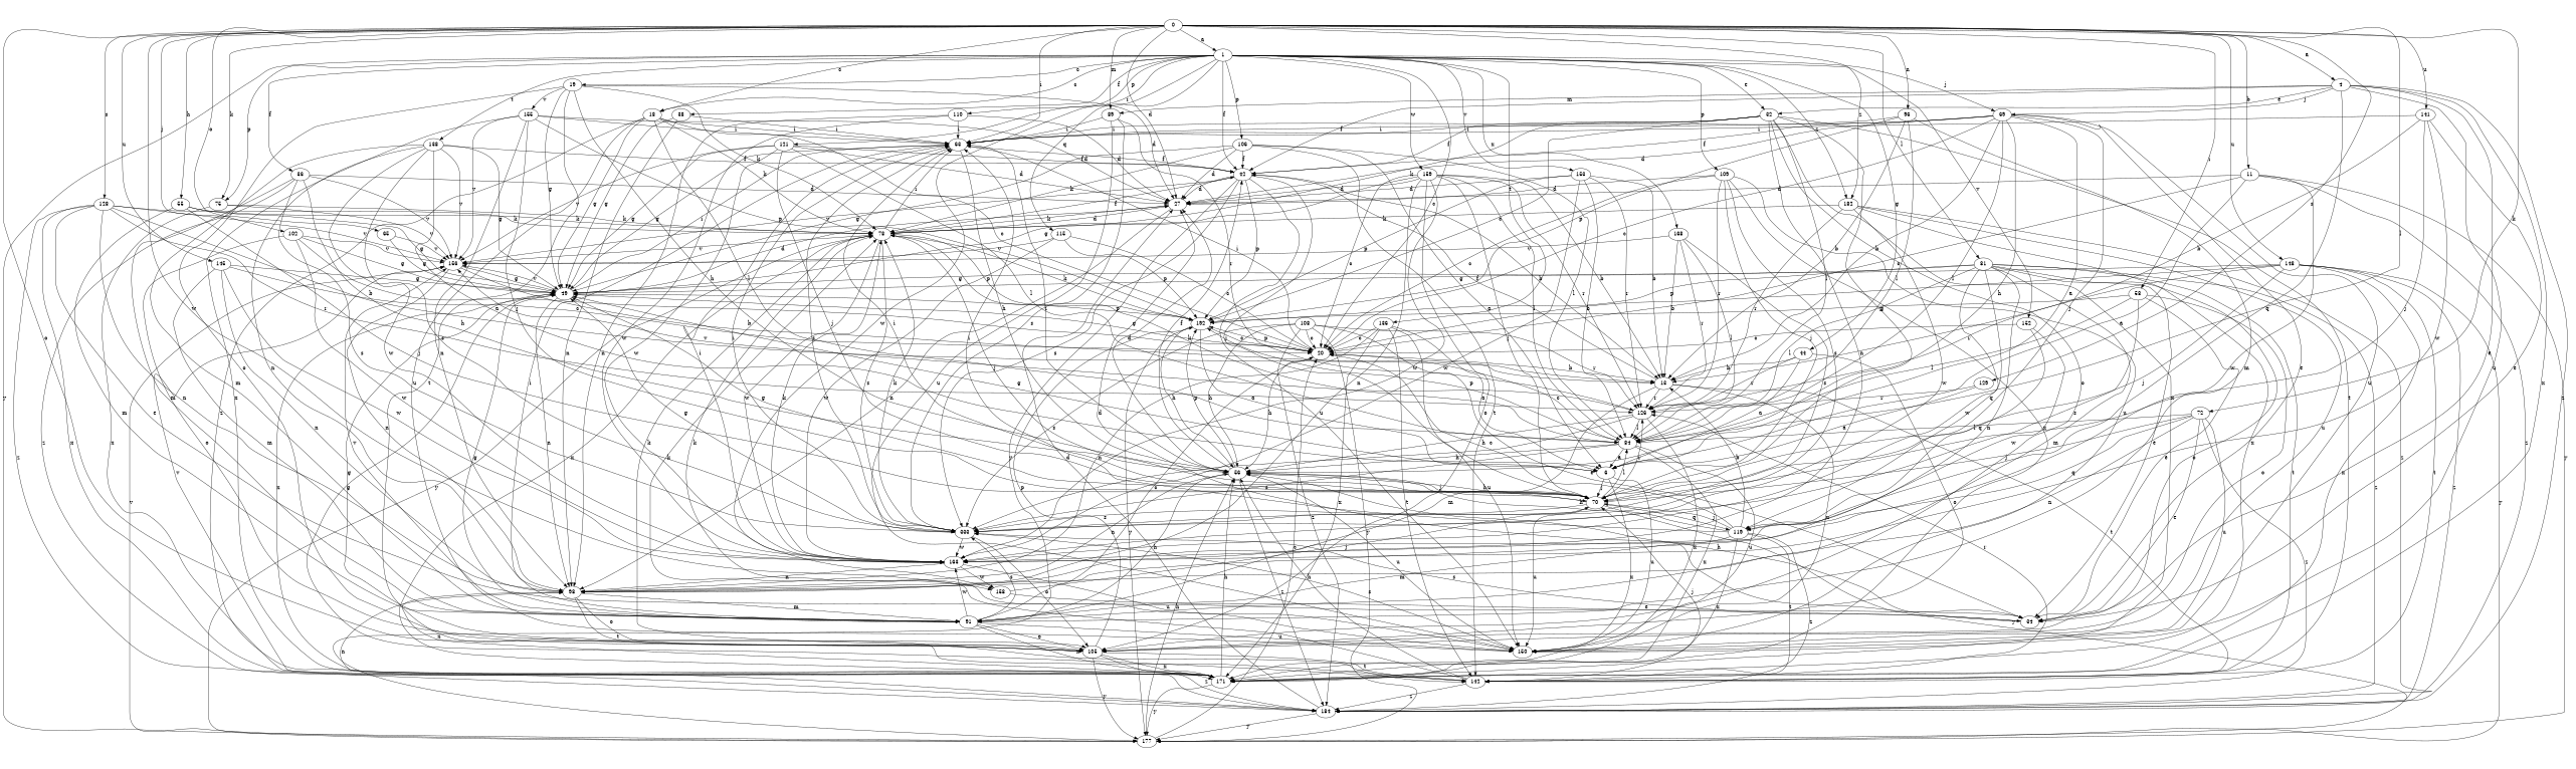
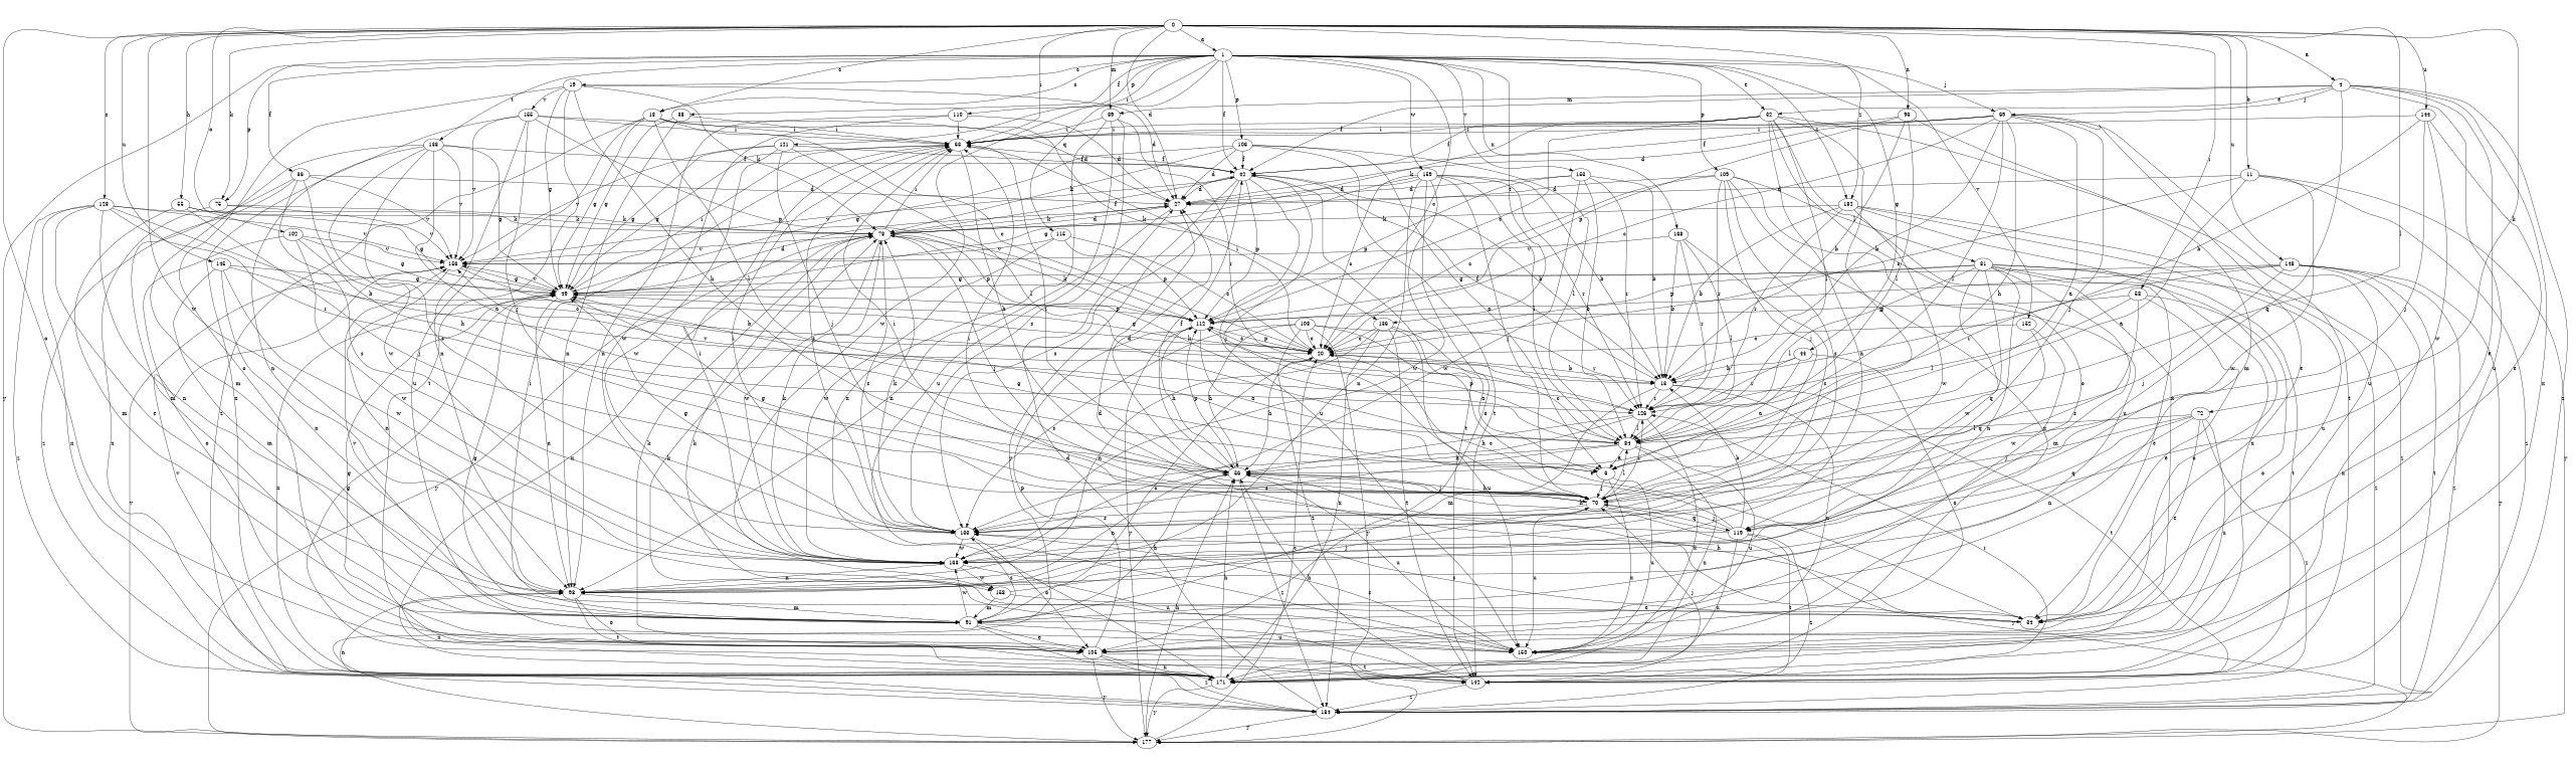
  strict digraph {
    0
    1
    4
    11
    18
    27
    55
    58
    63
-   65
    72
    75
    81
    84
    89
    96
    102
    105
    128
-   129
-   144 [label=141]
+   144
    145
    148
    158
    182
    19
    20
    32
    36
    38
    42
    44
    69
    106
    109
    110
    115
    121
    136
    138
    152
    153
    159
    168
    177
    34
    119
    150
    171
    184
    6
    163
    49
    78
    98
    70
    91
-   112 [label=192]
-   133 [label=333]
+   112
+   133
    56
    156
    142
    126
    13
    155
    108
    0 -> 1 [label=a]
    0 -> 4 [label=a]
    0 -> 11 [label=b]
    0 -> 18 [label=c]
    0 -> 27 [label=d]
    0 -> 55 [label=h]
    0 -> 58 [label=i]
    0 -> 63 [label=i]
-   0 -> 65 [label=j]
    0 -> 72 [label=k]
    0 -> 75 [label=k]
-   0 -> 81 [label=l]
+   109 -> 81 [label=l]
    0 -> 84 [label=l]
    0 -> 89 [label=m]
    0 -> 96 [label=n]
    0 -> 102 [label=o]
    0 -> 105 [label=o]
    0 -> 128 [label=s]
-   0 -> 129 [label=s]
    0 -> 144 [label=u]
    0 -> 145 [label=u]
    0 -> 148 [label=u]
    0 -> 158 [label=w]
    0 -> 182 [label=z]
    1 -> 18 [label=c]
    1 -> 75 [label=p]
    1 -> 158 [label=w]
    1 -> 182 [label=z]
    1 -> 19 [label=c]
    1 -> 20 [label=c]
    1 -> 32 [label=e]
    1 -> 36 [label=f]
    1 -> 38 [label=f]
    1 -> 42 [label=f]
    1 -> 44 [label=g]
    1 -> 69 [label=j]
    1 -> 106 [label=p]
    1 -> 109 [label=p]
    1 -> 110 [label=p]
    1 -> 115 [label=q]
    1 -> 121 [label=r]
    1 -> 136 [label=t]
    1 -> 138 [label=t]
    1 -> 152 [label=v]
    1 -> 153 [label=v]
    1 -> 159 [label=w]
    1 -> 168 [label=x]
    1 -> 177 [label=y]
    4 -> 89 [label=m]
    4 -> 32 [label=e]
    4 -> 42 [label=f]
    4 -> 69 [label=j]
    4 -> 34 [label=e]
    4 -> 119 [label=q]
    4 -> 150 [label=u]
    4 -> 171 [label=x]
    4 -> 184 [label=z]
    11 -> 27 [label=d]
    11 -> 20 [label=c]
    11 -> 177 [label=y]
    11 -> 184 [label=z]
    11 -> 6 [label=a]
    11 -> 163 [label=w]
    18 -> 63 [label=i]
    18 -> 84 [label=l]
    18 -> 20 [label=c]
    18 -> 150 [label=u]
    18 -> 184 [label=z]
    18 -> 49 [label=g]
-   18 -> 78 [label=k]
+   18 -> 136 [label=k]
    27 -> 78 [label=k]
    27 -> 98 [label=n]
    55 -> 49 [label=g]
    55 -> 78 [label=k]
    55 -> 70 [label=j]
    55 -> 91 [label=m]
    58 -> 84 [label=l]
    58 -> 105 [label=o]
    58 -> 34 [label=e]
    58 -> 112 [label=p]
    58 -> 133 [label=s]
    63 -> 42 [label=f]
    63 -> 49 [label=g]
    63 -> 133 [label=s]
    63 -> 56 [label=h]
-   65 -> 49 [label=g]
-   65 -> 156 [label=v]
    72 -> 84 [label=l]
    72 -> 34 [label=e]
    72 -> 119 [label=q]
    72 -> 150 [label=u]
    72 -> 184 [label=z]
    72 -> 98 [label=n]
    72 -> 70 [label=j]
    75 -> 171 [label=x]
    75 -> 78 [label=k]
    75 -> 156 [label=v]
    81 -> 84 [label=l]
    81 -> 105 [label=o]
    81 -> 34 [label=e]
    81 -> 119 [label=q]
    81 -> 184 [label=z]
    81 -> 163 [label=w]
    81 -> 49 [label=g]
    81 -> 98 [label=n]
    81 -> 91 [label=m]
    81 -> 112 [label=p]
    81 -> 142 [label=t]
    84 -> 20 [label=c]
    84 -> 150 [label=u]
    84 -> 171 [label=x]
    84 -> 6 [label=a]
    84 -> 78 [label=k]
    84 -> 112 [label=p]
    84 -> 133 [label=s]
    84 -> 56 [label=h]
    89 -> 63 [label=i]
    89 -> 150 [label=u]
+   89 -> 171 [label=x]
    89 -> 133 [label=s]
    89 -> 126 [label=r]
    96 -> 63 [label=i]
    96 -> 84 [label=l]
    96 -> 91 [label=m]
    96 -> 112 [label=p]
    96 -> 13 [label=b]
    102 -> 105 [label=o]
    102 -> 20 [label=c]
    102 -> 163 [label=w]
    102 -> 49 [label=g]
    102 -> 156 [label=v]
    105 -> 177 [label=y]
    105 -> 171 [label=x]
    105 -> 184 [label=z]
    105 -> 49 [label=g]
    105 -> 78 [label=k]
    105 -> 112 [label=p]
    105 -> 142 [label=t]
    128 -> 34 [label=e]
    128 -> 171 [label=x]
    128 -> 184 [label=z]
    128 -> 78 [label=k]
    128 -> 98 [label=n]
    128 -> 156 [label=v]
    128 -> 126 [label=r]
    128 -> 13 [label=b]
-   129 -> 6 [label=a]
-   129 -> 126 [label=r]
    144 -> 63 [label=i]
    144 -> 34 [label=e]
    144 -> 163 [label=w]
    144 -> 70 [label=j]
    144 -> 13 [label=b]
    145 -> 20 [label=c]
    145 -> 163 [label=w]
    145 -> 49 [label=g]
    145 -> 98 [label=n]
    145 -> 91 [label=m]
    148 -> 20 [label=c]
    148 -> 177 [label=y]
    148 -> 171 [label=x]
    148 -> 184 [label=z]
    148 -> 49 [label=g]
    148 -> 70 [label=j]
    148 -> 142 [label=t]
    148 -> 126 [label=r]
    158 -> 34 [label=e]
    158 -> 70 [label=j]
-   119 -> 91 [label=m]
+   158 -> 91 [label=m]
    182 -> 150 [label=u]
    182 -> 171 [label=x]
    182 -> 184 [label=z]
    182 -> 163 [label=w]
    182 -> 78 [label=k]
    182 -> 126 [label=r]
+   182 -> 13 [label=b]
    19 -> 27 [label=d]
    19 -> 105 [label=o]
    19 -> 49 [label=g]
    19 -> 78 [label=k]
    19 -> 56 [label=h]
    19 -> 142 [label=t]
    19 -> 155 [label=v]
    20 -> 63 [label=i]
    20 -> 49 [label=g]
    20 -> 112 [label=p]
    20 -> 56 [label=h]
    20 -> 13 [label=b]
    32 -> 63 [label=i]
    32 -> 84 [label=l]
    32 -> 105 [label=o]
    32 -> 42 [label=f]
    32 -> 171 [label=x]
    32 -> 78 [label=k]
    32 -> 98 [label=n]
    32 -> 70 [label=j]
    32 -> 112 [label=c]
    32 -> 142 [label=t]
    36 -> 27 [label=d]
    36 -> 184 [label=z]
    36 -> 91 [label=m]
    36 -> 133 [label=s]
    36 -> 56 [label=h]
    36 -> 156 [label=v]
    38 -> 63 [label=i]
    38 -> 49 [label=g]
    38 -> 98 [label=n]
    42 -> 27 [label=d]
    42 -> 177 [label=y]
    42 -> 150 [label=u]
    42 -> 70 [label=j]
    42 -> 112 [label=p]
    42 -> 133 [label=s]
    42 -> 156 [label=v]
+   42 -> 142 [label=t]
    42 -> 13 [label=b]
    44 -> 105 [label=o]
    44 -> 6 [label=a]
    44 -> 126 [label=r]
    44 -> 13 [label=b]
    69 -> 27 [label=d]
    69 -> 63 [label=i]
    69 -> 84 [label=l]
    69 -> 20 [label=c]
    69 -> 42 [label=f]
    69 -> 34 [label=e]
    69 -> 150 [label=u]
    69 -> 6 [label=a]
    69 -> 70 [label=j]
    69 -> 56 [label=h]
    69 -> 13 [label=b]
    106 -> 27 [label=d]
    106 -> 84 [label=l]
    106 -> 42 [label=f]
    106 -> 6 [label=a]
    106 -> 49 [label=g]
    106 -> 78 [label=k]
    106 -> 142 [label=t]
    109 -> 27 [label=d]
    109 -> 20 [label=c]
    109 -> 150 [label=u]
    109 -> 171 [label=x]
    109 -> 70 [label=j]
    109 -> 133 [label=s]
    109 -> 126 [label=r]
    110 -> 27 [label=d]
    110 -> 63 [label=i]
    110 -> 163 [label=w]
    110 -> 98 [label=n]
    115 -> 20 [label=c]
    115 -> 163 [label=w]
    115 -> 112 [label=p]
    115 -> 156 [label=v]
-   121 -> 27 [label=d]
    121 -> 84 [label=l]
    121 -> 42 [label=f]
    121 -> 163 [label=w]
    121 -> 49 [label=g]
    121 -> 70 [label=j]
    121 -> 156 [label=v]
    136 -> 20 [label=c]
    136 -> 150 [label=u]
    136 -> 171 [label=x]
    136 -> 6 [label=a]
    136 -> 98 [label=n]
    136 -> 142 [label=t]
    138 -> 42 [label=f]
    138 -> 6 [label=a]
    138 -> 163 [label=w]
    138 -> 49 [label=g]
    138 -> 98 [label=n]
    138 -> 91 [label=m]
    138 -> 133 [label=s]
    138 -> 156 [label=v]
    152 -> 20 [label=c]
    152 -> 119 [label=q]
    152 -> 163 [label=w]
    153 -> 27 [label=d]
    153 -> 84 [label=l]
    153 -> 163 [label=w]
    153 -> 112 [label=p]
    153 -> 126 [label=r]
    153 -> 13 [label=b]
    159 -> 27 [label=d]
    159 -> 84 [label=l]
    159 -> 105 [label=o]
    159 -> 20 [label=c]
    159 -> 163 [label=w]
    159 -> 49 [label=g]
    159 -> 98 [label=n]
    159 -> 70 [label=j]
    159 -> 126 [label=r]
    159 -> 13 [label=b]
    168 -> 84 [label=l]
    168 -> 133 [label=s]
    168 -> 156 [label=v]
    168 -> 126 [label=r]
    168 -> 13 [label=b]
    177 -> 20 [label=c]
    177 -> 56 [label=h]
    177 -> 156 [label=v]
    34 -> 27 [label=d]
    34 -> 133 [label=s]
    34 -> 56 [label=h]
    119 -> 63 [label=i]
    119 -> 20 [label=c]
    119 -> 171 [label=x]
    119 -> 184 [label=z]
    119 -> 70 [label=j]
    119 -> 56 [label=h]
    119 -> 142 [label=t]
    119 -> 13 [label=b]
    150 -> 78 [label=k]
    150 -> 133 [label=s]
    171 -> 177 [label=y]
    171 -> 56 [label=h]
    171 -> 156 [label=v]
    184 -> 27 [label=d]
    184 -> 177 [label=y]
    184 -> 98 [label=n]
    6 -> 150 [label=u]
    6 -> 171 [label=x]
    6 -> 49 [label=g]
    6 -> 70 [label=j]
    163 -> 63 [label=i]
    163 -> 158 [label=w]
    163 -> 150 [label=u]
    163 -> 78 [label=k]
    163 -> 98 [label=n]
    49 -> 27 [label=d]
    49 -> 63 [label=i]
    49 -> 171 [label=x]
    49 -> 98 [label=n]
    49 -> 112 [label=p]
    49 -> 156 [label=v]
    78 -> 27 [label=d]
    78 -> 63 [label=i]
    78 -> 42 [label=f]
    78 -> 177 [label=y]
    78 -> 171 [label=x]
    78 -> 163 [label=w]
    78 -> 70 [label=j]
    78 -> 112 [label=p]
    78 -> 133 [label=s]
    78 -> 156 [label=v]
    98 -> 105 [label=o]
    98 -> 171 [label=x]
    98 -> 91 [label=m]
    98 -> 142 [label=t]
    70 -> 63 [label=i]
    70 -> 84 [label=l]
    70 -> 177 [label=y]
    70 -> 119 [label=q]
    70 -> 150 [label=u]
    70 -> 49 [label=g]
    70 -> 133 [label=s]
    70 -> 56 [label=h]
    70 -> 126 [label=r]
    91 -> 63 [label=i]
    91 -> 105 [label=o]
    91 -> 20 [label=c]
    91 -> 150 [label=u]
    91 -> 171 [label=x]
    91 -> 163 [label=w]
    91 -> 49 [label=g]
    91 -> 133 [label=s]
    91 -> 56 [label=h]
    91 -> 156 [label=v]
    112 -> 20 [label=c]
    112 -> 177 [label=y]
    112 -> 6 [label=a]
    112 -> 78 [label=k]
    112 -> 56 [label=h]
    133 -> 63 [label=i]
    133 -> 105 [label=o]
    133 -> 163 [label=w]
    133 -> 49 [label=g]
    133 -> 78 [label=k]
    56 -> 27 [label=d]
    56 -> 63 [label=i]
    56 -> 42 [label=f]
    56 -> 150 [label=u]
    56 -> 184 [label=z]
    56 -> 98 [label=n]
    56 -> 70 [label=j]
    56 -> 112 [label=p]
    156 -> 49 [label=g]
    156 -> 98 [label=n]
    156 -> 13 [label=b]
    142 -> 184 [label=z]
    142 -> 49 [label=g]
    142 -> 78 [label=k]
    142 -> 70 [label=j]
    142 -> 56 [label=h]
    142 -> 126 [label=r]
    126 -> 84 [label=l]
    126 -> 171 [label=x]
    126 -> 133 [label=s]
    126 -> 56 [label=h]
    126 -> 156 [label=v]
    13 -> 42 [label=f]
    13 -> 150 [label=u]
    13 -> 91 [label=m]
    13 -> 142 [label=t]
    13 -> 126 [label=r]
    155 -> 27 [label=d]
    155 -> 63 [label=i]
    155 -> 171 [label=x]
    155 -> 98 [label=n]
    155 -> 70 [label=j]
    155 -> 112 [label=p]
    155 -> 156 [label=v]
    108 -> 20 [label=c]
    108 -> 177 [label=y]
    108 -> 34 [label=e]
    108 -> 184 [label=z]
    108 -> 133 [label=s]
    108 -> 56 [label=h]
    108 -> 126 [label=r]
  }
